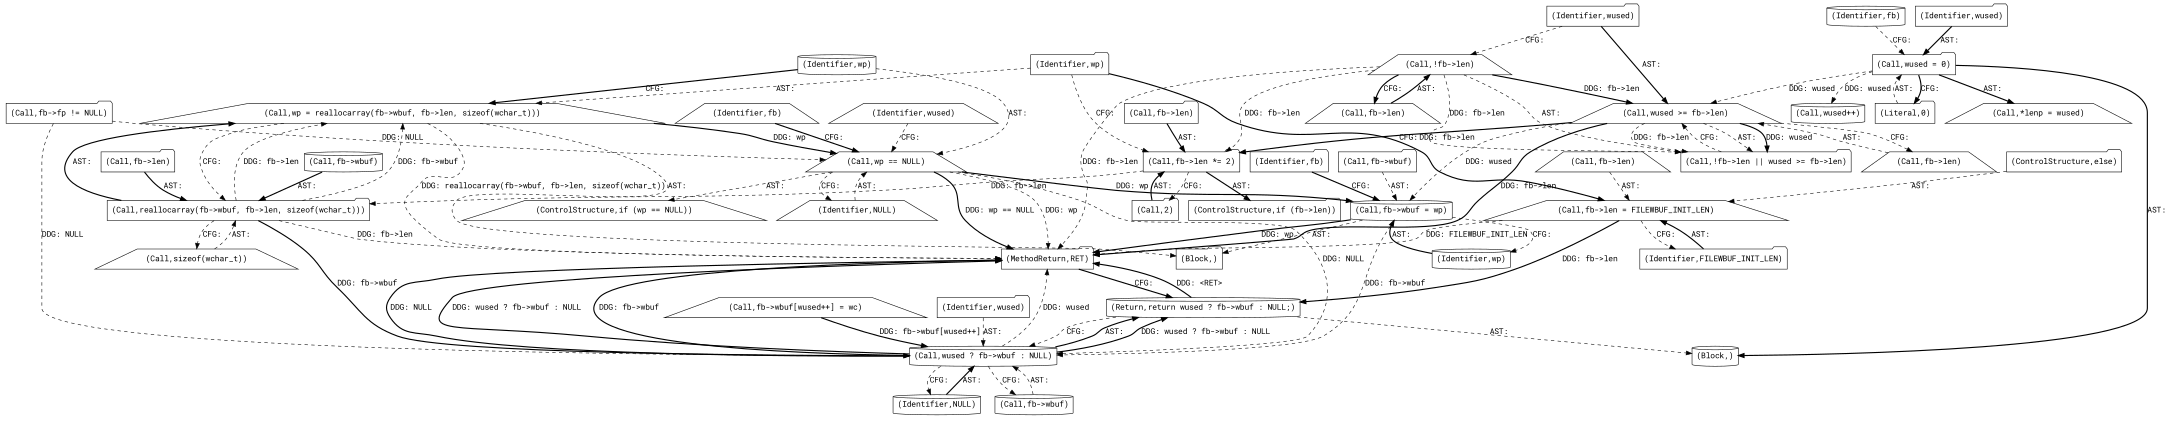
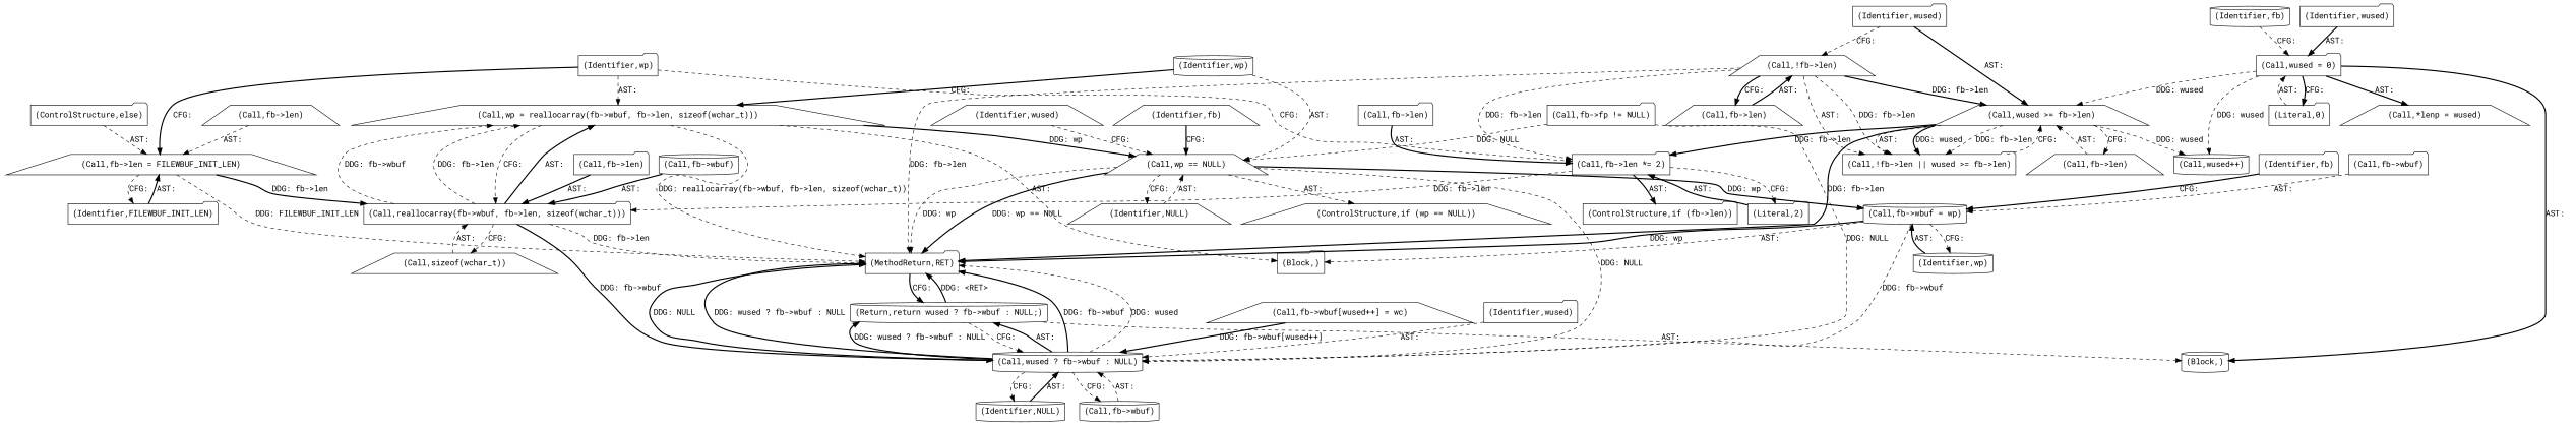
  digraph {
    fontname="Roboto Mono"
    node [fontname="Roboto Mono" shape=folder]
    edge [fontname="Roboto Mono" style=dashed]
    n1 [label="(Call,wp = reallocarray(fb->wbuf, fb->len, sizeof(wchar_t)))" shape=trapezium]
    n2 [label="(Call,reallocarray(fb->wbuf, fb->len, sizeof(wchar_t)))"]
    n3 [label="(Call,wp == NULL)" shape=trapezium]
    n4 [label="(MethodReturn,RET)"]
    n5 [label="(Block,)"]
    n6 [label="(Call,wused ? fb->wbuf : NULL)" shape=cylinder]
    n7 [label="(Call,sizeof(wchar_t))" shape=trapezium]
    n8 [label="(Call,fb->wbuf = wp)" shape=cylinder]
    n9 [label="(Identifier,NULL)" shape=trapezium]
    n10 [label="(ControlStructure,if (wp == NULL))" shape=trapezium]
    n11 [label="(Return,return wused ? fb->wbuf : NULL;)" shape=cylinder]
    n12 [label="(Identifier,NULL)" shape=cylinder]
    n13 [label="(Call,fb->wbuf)" shape=cylinder]
    n14 [label="(Call,fb->len = FILEWBUF_INIT_LEN)" shape=trapezium]
    n15 [label="(Identifier,FILEWBUF_INIT_LEN)"]
    n16 [label="(ControlStructure,else)"]
    n17 [label="(Call,fb->len *= 2)"]
-   n18 [label="(Call,2)"]
+   n18 [label="(Literal,2)"]
    n19 [label="(ControlStructure,if (fb->len))"]
    n20 [label="(Call,!fb->len)" shape=trapezium]
    n21 [label="(Call,wused >= fb->len)" shape=trapezium]
    n22 [label="(Call,!fb->len || wused >= fb->len)"]
    n23 [label="(Call,fb->len)" shape=trapezium]
    n24 [label="(Call,wused++)" shape=cylinder]
    n25 [label="(Call,fb->len)" shape=trapezium]
    n26 [label="(Call,wused = 0)"]
    n27 [label="(Literal,0)"]
    n28 [label="(Call,*lenp = wused)" shape=trapezium]
    n29 [label="(Block,)" shape=cylinder]
    n30 [label="(Identifier,wp)" shape=cylinder]
    n31 [label="(Identifier,fb)" shape=trapezium]
    n32 [label="(Identifier,wused)"]
    n33 [label="(Call,fb->fp != NULL)"]
    n34 [label="(Identifier,fb)"]
    n35 [label="(Identifier,wp)" shape=cylinder]
    n36 [label="(Call,fb->wbuf)"]
    n37 [label="(Identifier,wp)"]
    n38 [label="(Call,fb->len)" shape=trapezium]
    n39 [label="(Call,fb->wbuf[wused++] = wc)" shape=trapezium]
    n40 [label="(Identifier,fb)" shape=cylinder]
    n41 [label="(Identifier,wused)"]
    n42 [label="(Call,fb->len)"]
    n43 [label="(Call,fb->len)"]
    n44 [label="(Call,fb->wbuf)" shape=cylinder]
    n45 [label="(Identifier,wused)" shape=trapezium]
    n46 [label="(Identifier,wused)"]
    n1 -> n2 [label="CFG: "]
    n1 -> n3 [label="DDG: wp" style=bold]
    n1 -> n4 [label="DDG: reallocarray(fb->wbuf, fb->len, sizeof(wchar_t))"]
    n1 -> n5 [label="AST: "]
    n2 -> n1 [label="AST: " style=bold]
    n2 -> n1 [label="DDG: fb->wbuf"]
    n2 -> n1 [label="DDG: fb->len"]
    n2 -> n4 [label="DDG: fb->len"]
    n2 -> n6 [label="DDG: fb->wbuf" style=bold]
    n2 -> n7 [label="CFG: "]
    n3 -> n4 [label="DDG: wp == NULL" style=bold]
    n3 -> n4 [label="DDG: wp"]
    n3 -> n6 [label="DDG: NULL"]
    n3 -> n8 [label="DDG: wp" style=bold]
    n3 -> n9 [label="CFG: "]
    n3 -> n10 [label="AST: "]
    n4 -> n11 [label="CFG: " style=bold]
    n6 -> n4 [label="DDG: NULL" style=bold]
    n6 -> n4 [label="DDG: wused ? fb->wbuf : NULL" style=bold]
    n6 -> n4 [label="DDG: fb->wbuf" style=bold]
    n6 -> n4 [label="DDG: wused"]
    n6 -> n11 [label="AST: " style=bold]
    n6 -> n11 [label="DDG: wused ? fb->wbuf : NULL" style=bold]
    n6 -> n12 [label="CFG: "]
    n6 -> n13 [label="CFG: "]
    n7 -> n2 [label="AST: "]
    n8 -> n4 [label="DDG: wp" style=bold]
    n8 -> n5 [label="AST: "]
    n8 -> n6 [label="DDG: fb->wbuf"]
    n8 -> n30 [label="CFG: "]
    n9 -> n3 [label="AST: "]
    n11 -> n4 [label="DDG: <RET>" style=bold]
    n11 -> n6 [label="CFG: "]
    n11 -> n29 [label="AST: "]
    n12 -> n6 [label="AST: " style=bold]
    n13 -> n6 [label="AST: "]
-   n14 -> n11 [label="DDG: fb->len" style=bold]
+   n14 -> n2 [label="DDG: fb->len" style=bold]
    n14 -> n4 [label="DDG: FILEWBUF_INIT_LEN"]
    n14 -> n15 [label="CFG: "]
    n15 -> n14 [label="AST: " style=bold]
    n16 -> n14 [label="AST: "]
    n17 -> n2 [label="DDG: fb->len"]
    n17 -> n18 [label="CFG: "]
    n17 -> n19 [label="AST: " style=bold]
    n18 -> n17 [label="AST: " style=bold]
    n20 -> n4 [label="DDG: fb->len"]
    n20 -> n17 [label="DDG: fb->len"]
    n20 -> n21 [label="DDG: fb->len" style=bold]
    n20 -> n22 [label="AST: "]
    n20 -> n22 [label="DDG: fb->len"]
    n20 -> n23 [label="CFG: " style=bold]
    n21 -> n4 [label="DDG: fb->len" style=bold]
    n21 -> n17 [label="DDG: fb->len" style=bold]
    n21 -> n22 [label="AST: "]
    n21 -> n22 [label="DDG: wused" style=bold]
    n21 -> n22 [label="DDG: fb->len"]
-   n21 -> n8 [label="DDG: wused"]
+   n21 -> n24 [label="DDG: wused"]
    n21 -> n25 [label="CFG: "]
    n22 -> n21 [label="CFG: "]
    n23 -> n20 [label="AST: " style=bold]
    n25 -> n21 [label="AST: "]
    n26 -> n21 [label="DDG: wused"]
    n26 -> n24 [label="DDG: wused"]
    n26 -> n27 [label="CFG: " style=bold]
    n26 -> n28 [label="AST: " style=bold]
    n26 -> n29 [label="AST: " style=bold]
    n27 -> n26 [label="AST: "]
    n30 -> n8 [label="AST: " style=bold]
    n31 -> n3 [label="CFG: " style=bold]
    n32 -> n20 [label="CFG: "]
    n32 -> n21 [label="AST: " style=bold]
    n33 -> n3 [label="DDG: NULL"]
    n33 -> n6 [label="DDG: NULL"]
    n34 -> n8 [label="CFG: " style=bold]
    n35 -> n1 [label="CFG: " style=bold]
    n35 -> n3 [label="AST: "]
    n36 -> n8 [label="AST: "]
    n37 -> n1 [label="AST: "]
    n37 -> n14 [label="CFG: " style=bold]
    n37 -> n17 [label="CFG: "]
    n38 -> n14 [label="AST: "]
    n39 -> n6 [label="DDG: fb->wbuf[wused++]" style=bold]
    n40 -> n26 [label="CFG: "]
    n41 -> n26 [label="AST: " style=bold]
    n42 -> n2 [label="AST: " style=bold]
    n43 -> n17 [label="AST: " style=bold]
    n44 -> n2 [label="AST: " style=bold]
    n45 -> n3 [label="CFG: "]
    n46 -> n6 [label="AST: "]
  }
